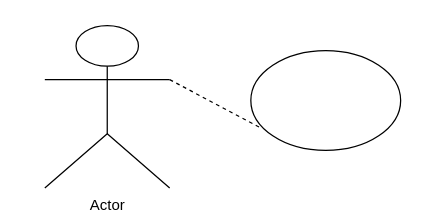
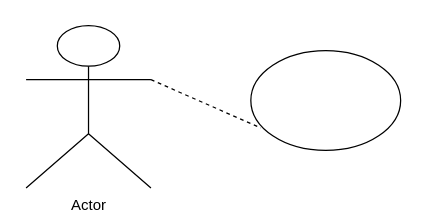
  <mxCell id="0" />
  <mxCell id="1" parent="0" />
- <mxCell id="2" value="Actor" style="shape=umlActor;verticalLabelPosition=bottom;verticalAlign=top;html=1;outlineConnect=0;" vertex="1" parent="1"><mxGeometry x="35" y="20" width="100" height="130" as="geometry" /></mxCell>
+ <mxCell id="2" value="Actor" style="shape=umlActor;verticalLabelPosition=bottom;verticalAlign=top;html=1;outlineConnect=0;" vertex="1" parent="1"><mxGeometry x="20" y="20" width="100" height="130" as="geometry" /></mxCell>
  <mxCell id="3" value="" style="ellipse;whiteSpace=wrap;html=1;" vertex="1" parent="1"><mxGeometry x="200" y="40" width="120" height="80" as="geometry" /></mxCell>
  <mxCell id="4" value="" style="endArrow=none;dashed=1;html=1;rounded=0;entryX=0.067;entryY=0.775;entryDx=0;entryDy=0;entryPerimeter=0;exitX=1;exitY=0.333;exitDx=0;exitDy=0;exitPerimeter=0;" edge="1" parent="1" source="2" target="3"><mxGeometry width="50" height="50" relative="1" as="geometry"><mxPoint x="80" y="140" as="sourcePoint" /><mxPoint x="130" y="90" as="targetPoint" /></mxGeometry></mxCell>
